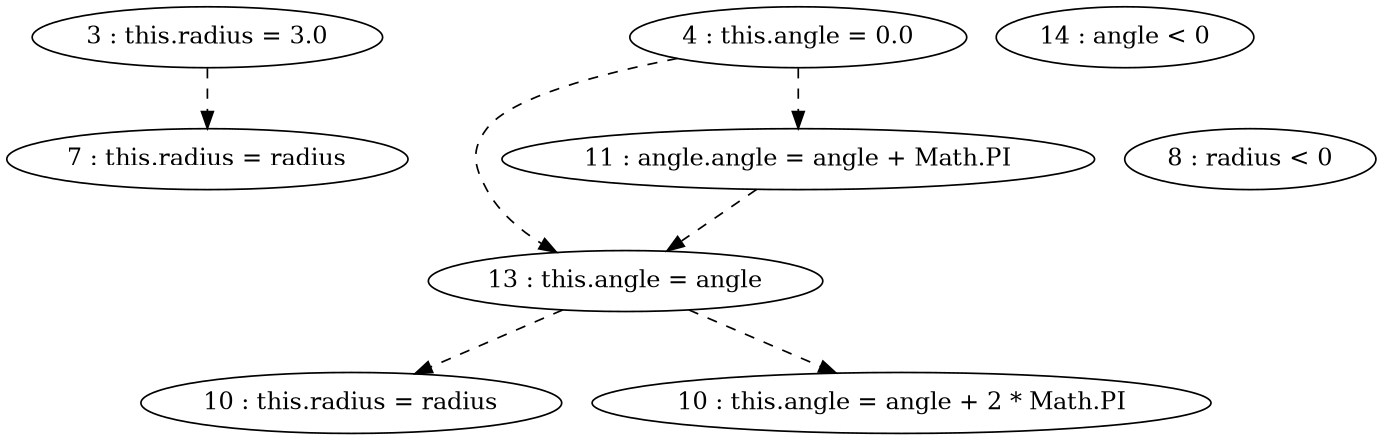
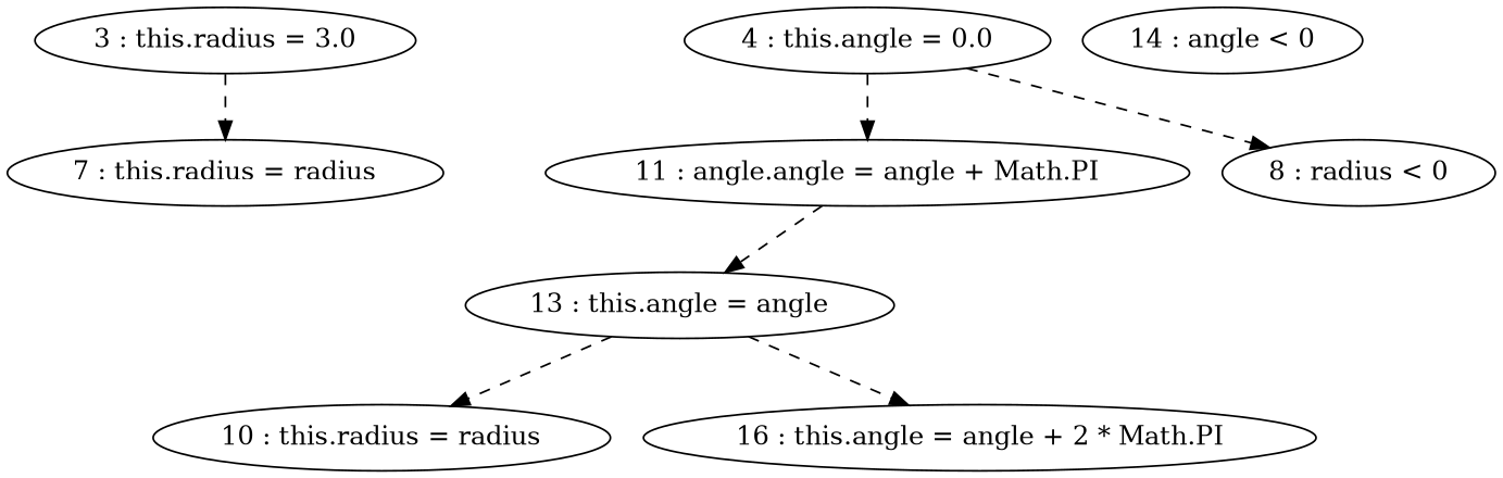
  digraph {
    edge [style=dashed]
    n1 [label="3 : this.radius = 3.0"]
    "7 : this.radius = radius"
    "4 : this.angle = 0.0"
    "13 : this.angle = angle"
    n5 [label="11 : angle.angle = angle + Math.PI"]
    "10 : this.radius = radius"
-   "16 : this.angle = angle + 2 * Math.PI" [label="10 : this.angle = angle + 2 * Math.PI"]
+   "16 : this.angle = angle + 2 * Math.PI"
    "8 : radius < 0"
    "14 : angle < 0"
    n1 -> "7 : this.radius = radius"
-   "4 : this.angle = 0.0" -> "13 : this.angle = angle"
+   "4 : this.angle = 0.0" -> "8 : radius < 0"
    "4 : this.angle = 0.0" -> n5
    "13 : this.angle = angle" -> "10 : this.radius = radius"
    "13 : this.angle = angle" -> "16 : this.angle = angle + 2 * Math.PI"
    n5 -> "13 : this.angle = angle"
  }
